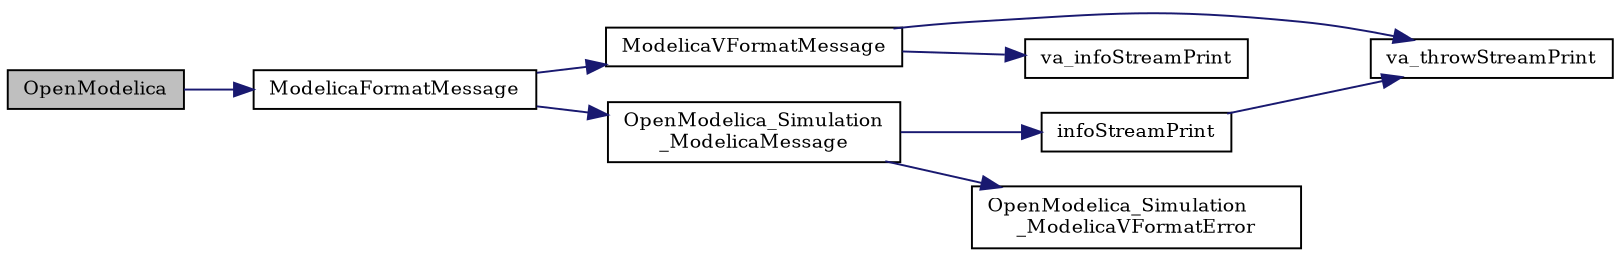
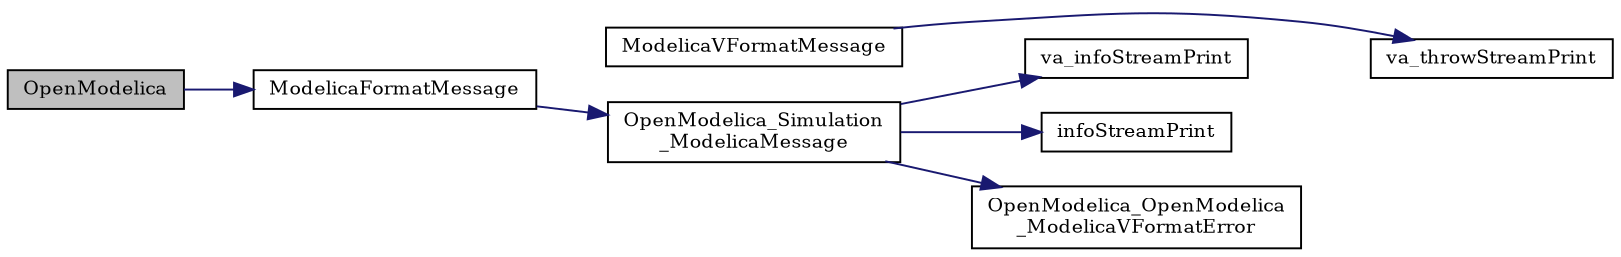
  digraph {
    fontname="DejaVu Serif"
    rankdir=LR
    node [color=black fillcolor=white fontname="DejaVu Serif" fontsize=10 shape=record style=filled]
    edge [color=midnightblue fontname="DejaVu Serif" fontsize=10 labelfontname=Helvetica labelfontsize=10 style=solid]
    n1 [fillcolor=grey75 fontcolor=black height=0.2 label=OpenModelica width=0.4]
    n2 [height=0.2 label=ModelicaFormatMessage width=0.4]
    n3 [height=0.2 label=ModelicaVFormatMessage width=0.4]
    n4 [height=0.2 label="OpenModelica_Simulation\l_ModelicaMessage" width=0.4]
    n5 [height=0.2 label=va_infoStreamPrint width=0.4]
    n6 [height=0.2 label=va_throwStreamPrint width=0.4]
    n7 [height=0.2 label=infoStreamPrint width=0.4]
-   n8 [height=0.2 label="OpenModelica_Simulation\l_ModelicaVFormatError" width=0.4]
+   n8 [height=0.2 label="OpenModelica_OpenModelica\l_ModelicaVFormatError" width=0.4]
    n1 -> n2
-   n2 -> n3
    n2 -> n4
-   n3 -> n5
+   n4 -> n5
    n3 -> n6
    n4 -> n7
    n4 -> n8
-   n7 -> n6
  }
